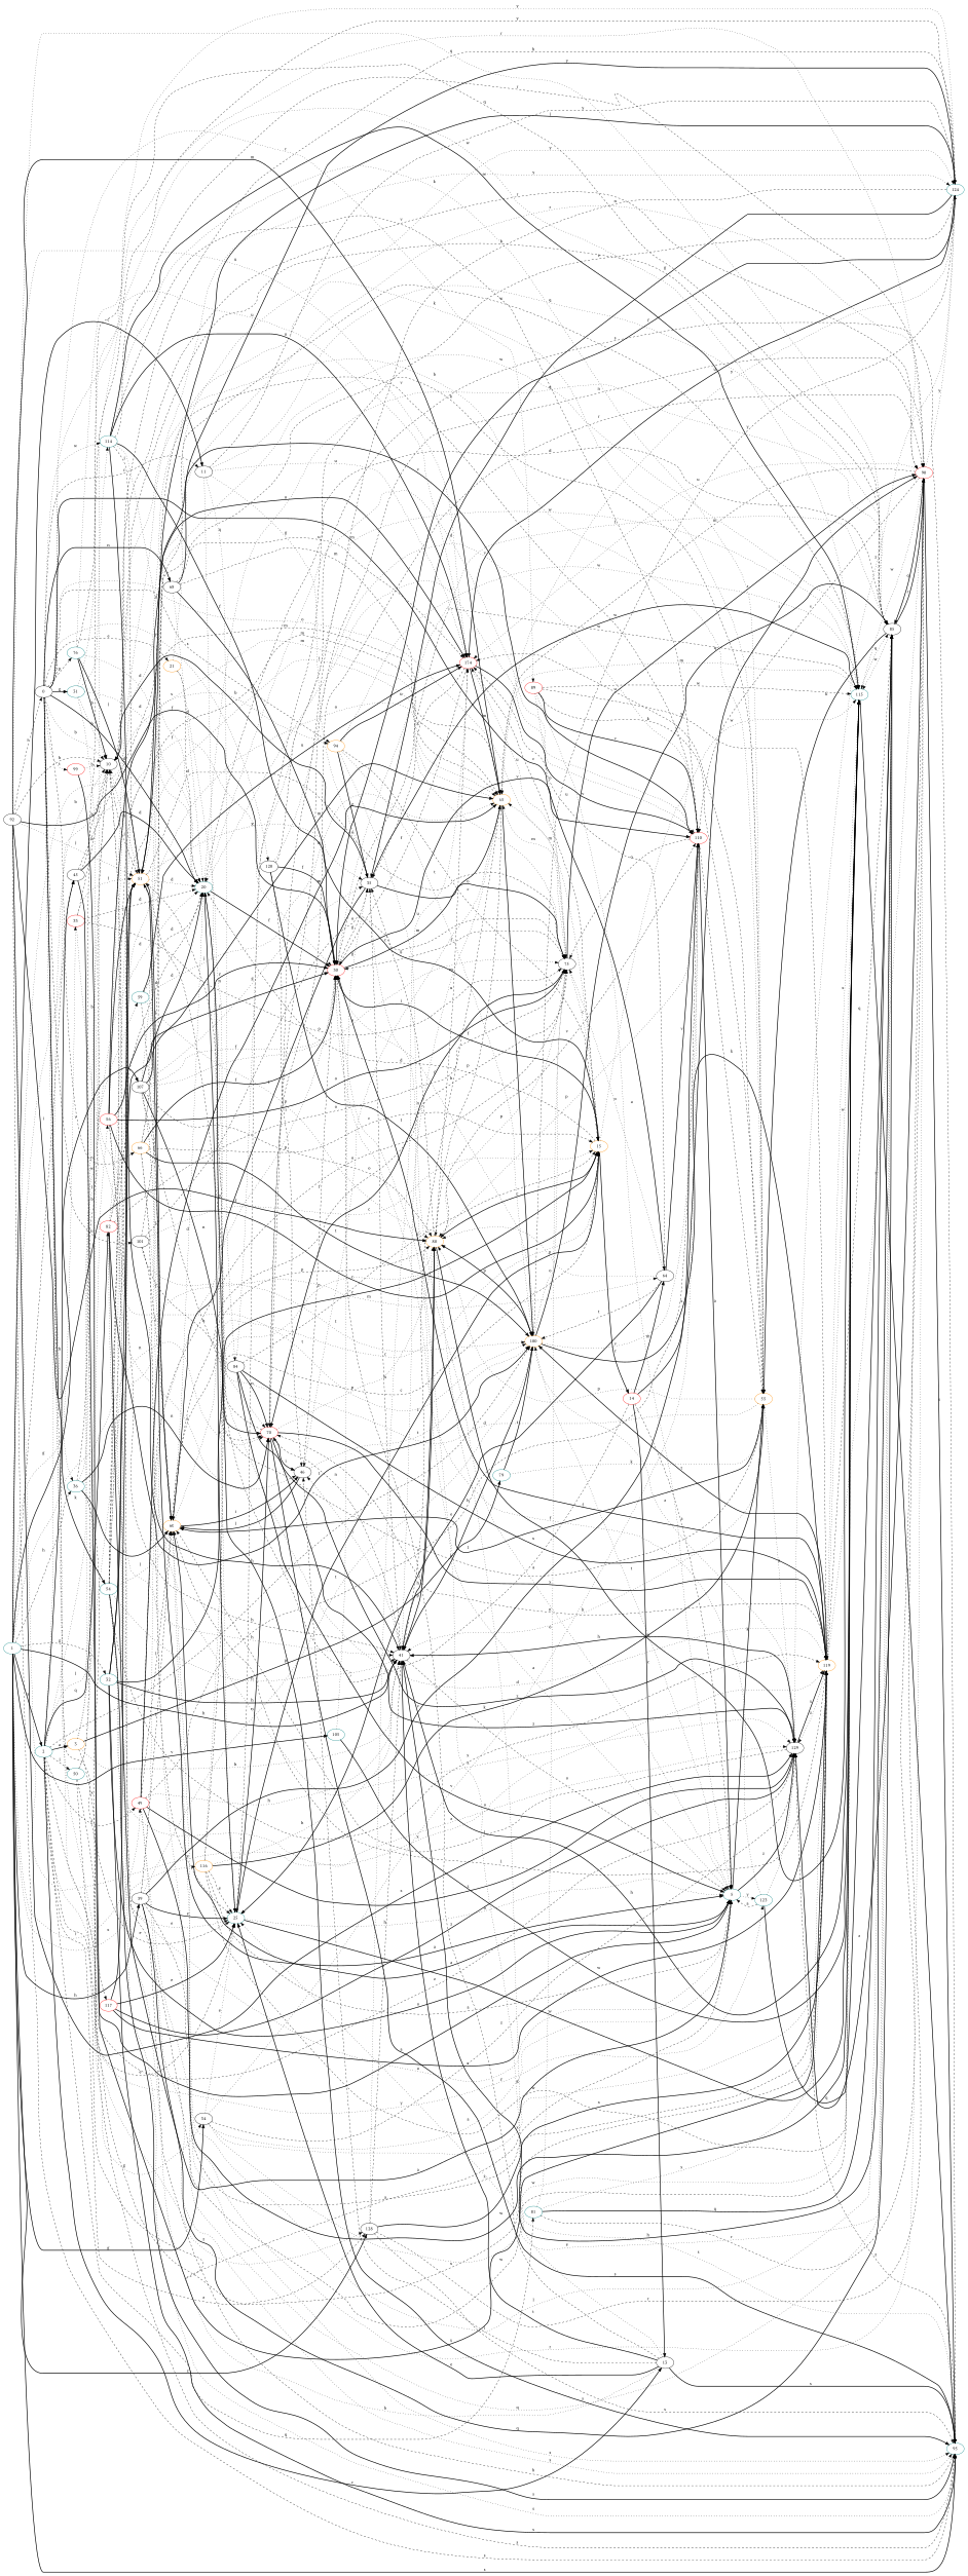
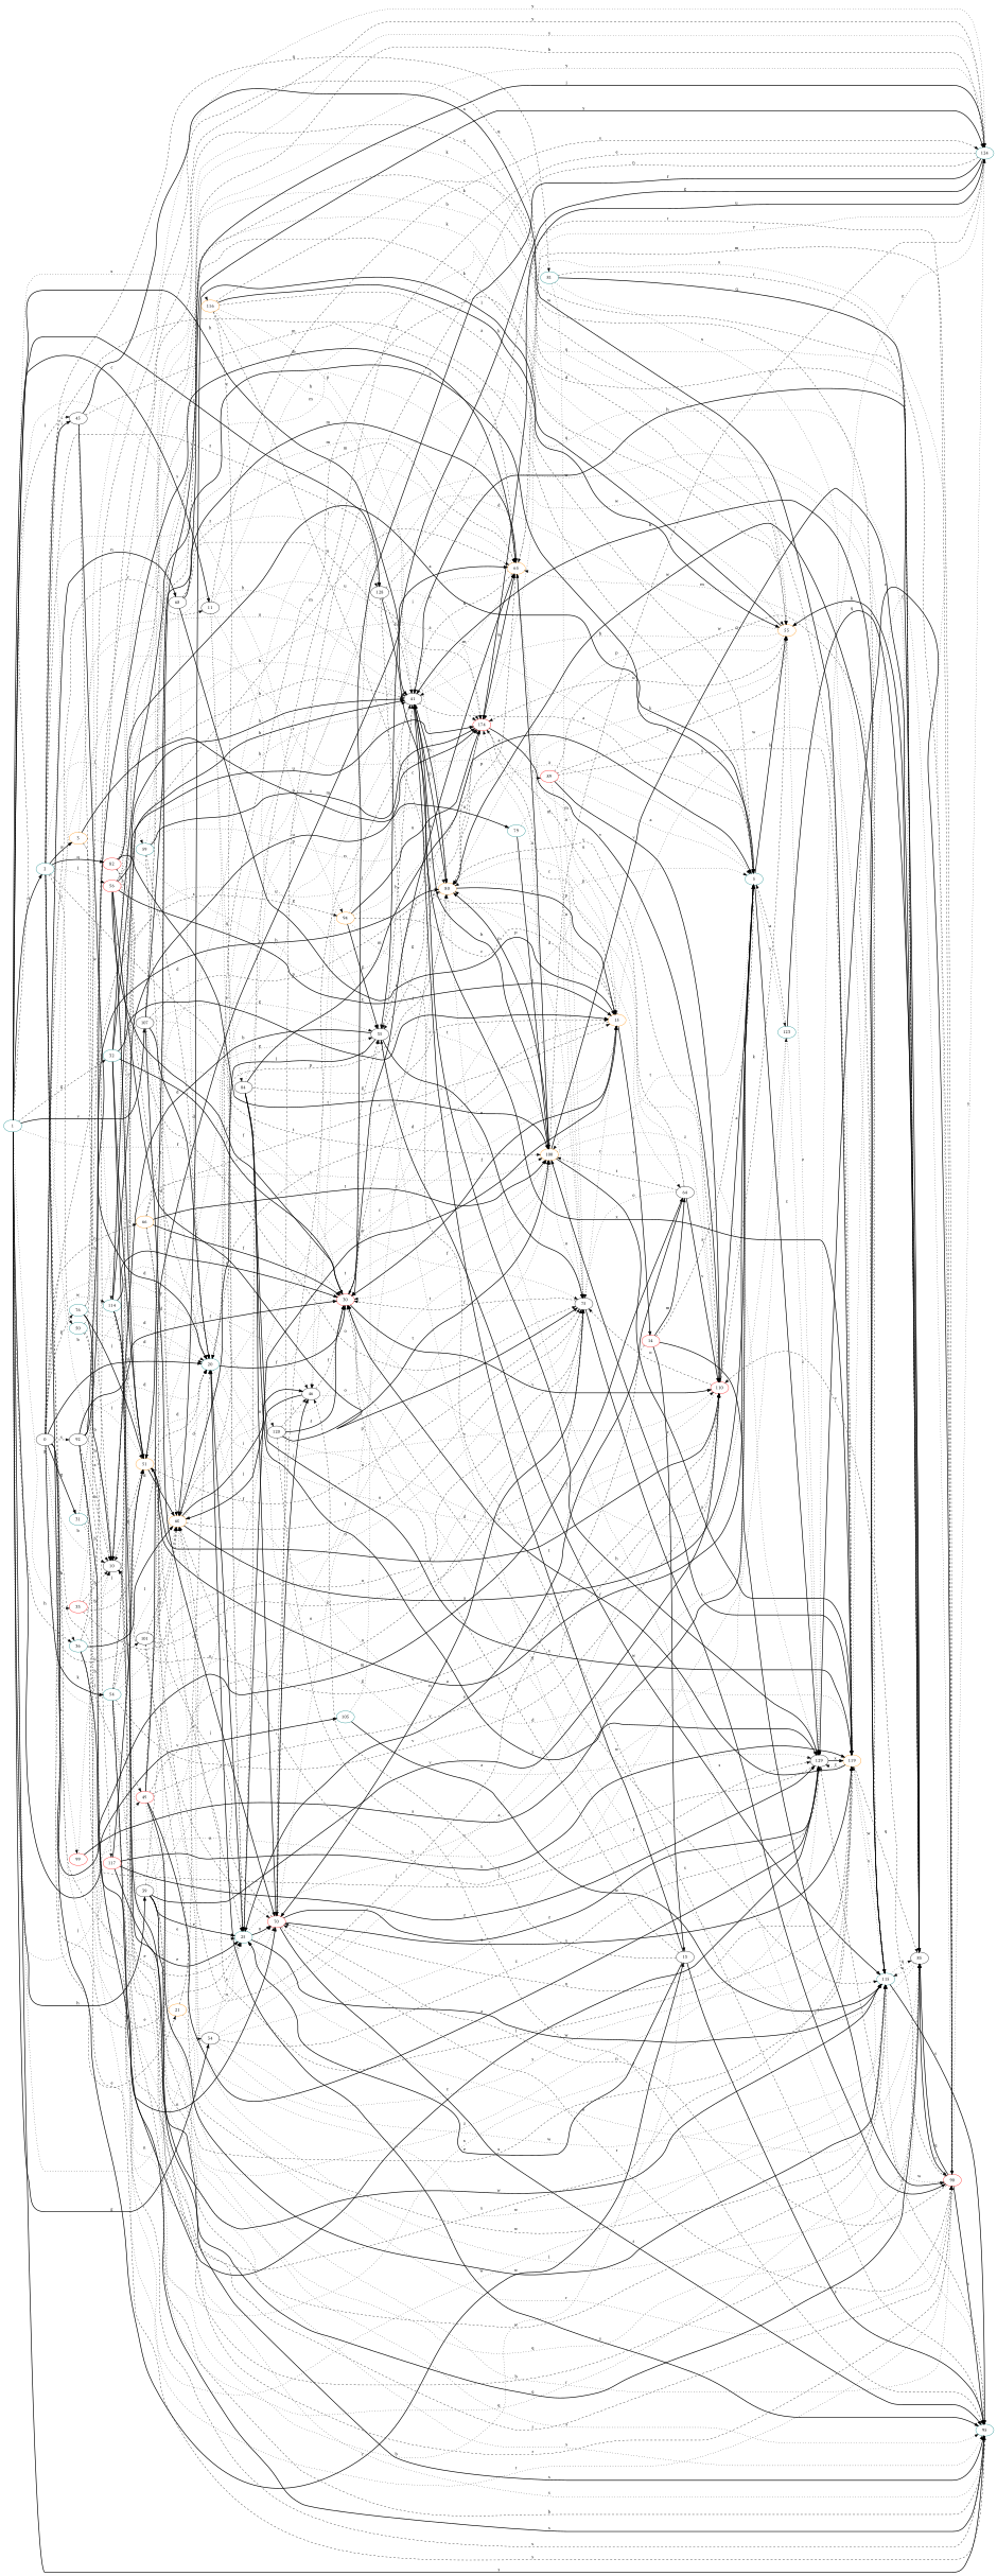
  strict digraph {
    fontname="PT Serif"
    rankdir=LR
    node [color=black fontname="PT Serif"]
    edge [fontname="PT Serif" style=dotted]
    0
    10
    11
    20 [color=teal]
    21 [color=darkorange]
    25 [color=teal]
    31 [color=teal]
    36 [color=teal]
    54 [color=teal]
    64
    66 [color=darkorange]
    68
    75
    76 [color=teal]
    89 [color=red]
    92
    94 [color=darkorange]
    99 [color=red]
    101
    n20 [color=red label=174]
    114 [color=teal]
    120
    123 [color=teal]
    128
    51 [color=darkorange]
    90 [color=red]
    35
    84
    85
    124 [color=teal]
    30 [color=red]
    95 [color=teal]
    110 [color=red]
    70 [color=red]
    5 [color=teal]
    15 [color=darkorange]
    115 [color=teal]
    100 [color=darkorange]
    60 [color=darkorange]
    41
    55 [color=darkorange]
    129
    65 [color=darkorange]
    119 [color=darkorange]
    80 [color=darkorange]
    46
    1 [color=teal]
    2 [color=teal]
    32 [color=teal]
    33 [color=red]
    34
    39
    45
    49 [color=red]
    105 [color=teal]
    107
    116 [color=darkorange]
    3 [color=darkorange]
    13
    50 [color=teal]
    56 [color=red]
    59 [color=teal]
    81 [color=teal]
    82 [color=red]
    79 [color=teal]
    117 [color=red]
    14 [color=red]
    0 -> 10 [label=b]
    0 -> 11 [label=c style=dashed]
    0 -> 20 [label=d style=bold]
    0 -> 21 [label=e style=dashed]
    0 -> 25 [label=e style=dashed]
    0 -> 31 [label=g style=bold]
    0 -> 36 [label=h]
    0 -> 54 [label=k style=bold]
    0 -> 64 [label=m style=bold]
    0 -> 66 [label=n style=dashed]
    0 -> 68 [label=n style=bold]
    0 -> 75 [label=o]
    0 -> 76 [label=p style=dashed]
    0 -> 89 [label=r]
-   92 -> 0 [label=s style=dashed]
+   0 -> 92 [label=s style=dashed]
    0 -> 94 [label=s style=dashed]
    0 -> 99 [label=t]
    0 -> 101 [label=u style=dashed]
    0 -> n20 [label=u]
    0 -> 114 [label=w]
    0 -> 120 [label=y]
    0 -> 123 [label=y]
    0 -> 128 [label=z]
    10 -> 51 [label=j style=dashed]
    10 -> 90 [label=r style=dashed]
    11 -> 25 [label=e]
    11 -> n20 [label=u]
    11 -> 35 [label=g]
    11 -> 84 [label=q]
    11 -> 85 [label=q]
    11 -> 124 [label=y style=dashed]
    20 -> 25 [label=e style=bold]
    20 -> 85 [label=q]
    20 -> 30 [label=f style=bold]
    20 -> 95 [label=s style=bold]
    20 -> 110 [label=v]
    21 -> 20 [label=d style=dashed]
    21 -> 90 [label=r]
    21 -> 70 [label=n]
    25 -> 70 [label=n style=bold]
    25 -> 5 [label=a]
    25 -> 15 [label=c style=bold]
    25 -> 115 [label=w style=bold]
    31 -> 10 [label=b]
    31 -> 20 [label=d]
    31 -> 90 [label=r]
    31 -> 115 [label=w]
    31 -> 100 [label=t]
    36 -> 10 [label=b]
    36 -> 124 [label=y style=dashed]
    36 -> 95 [label=s style=dashed]
    36 -> 70 [label=n style=bold]
    36 -> 60 [label=l style=bold]
    54 -> 25 [label=e]
    54 -> 75 [label=o]
    54 -> 51 [label=j style=dashed]
    54 -> 95 [label=s style=bold]
    54 -> 110 [label=v style=dashed]
    54 -> 60 [label=l]
    54 -> 41 [label=h]
    54 -> 55 [label=k]
    54 -> 129 [label=z]
    54 -> 65 [label=m style=dashed]
    54 -> 119 [label=x style=dashed]
    64 -> 25 [label=e style=bold]
    64 -> 75 [label=o]
    64 -> n20 [label=u style=dashed]
    64 -> 110 [label=v style=bold]
    64 -> 100 [label=t style=dashed]
    64 -> 80 [label=p]
    66 -> 25 [label=e style=dashed]
    66 -> 30 [label=f style=bold]
    66 -> 15 [label=c style=dashed]
    66 -> 115 [label=w]
    66 -> 100 [label=t style=bold]
    66 -> 60 [label=l]
    66 -> 55 [label=k style=dashed]
    68 -> 20 [label=d]
    68 -> n20 [label=u style=dashed]
    68 -> 124 [label=y style=bold]
    68 -> 15 [label=c style=bold]
    68 -> 65 [label=m style=dashed]
    75 -> n20 [label=u]
    75 -> 90 [label=r style=bold]
    75 -> 30 [label=f style=dashed]
    75 -> 70 [label=n style=bold]
    75 -> 15 [label=c]
    75 -> 65 [label=m]
    75 -> 80 [label=p]
    76 -> 10 [label=b style=bold]
    76 -> 20 [label=d]
    76 -> 51 [label=j style=bold]
    76 -> 85 [label=q style=dashed]
    76 -> 124 [label=y]
    89 -> 75 [label=o]
    89 -> 110 [label=v style=bold]
    89 -> 5 [label=a]
    89 -> 115 [label=w style=dashed]
    89 -> 55 [label=k style=dashed]
    89 -> 119 [label=x style=dashed]
    92 -> 10 [label=b style=dashed]
    92 -> n20 [label=u]
    92 -> 51 [label=j]
    92 -> 85 [label=q]
    92 -> 30 [label=f style=bold]
    92 -> 95 [label=s style=dashed]
    92 -> 129 [label=z style=bold]
    92 -> 65 [label=m style=bold]
    92 -> 119 [label=x]
    92 -> 80 [label=p style=bold]
    94 -> n20 [label=u style=bold]
    94 -> 35 [label=g style=bold]
    94 -> 5 [label=a]
    94 -> 15 [label=c style=dashed]
    94 -> 115 [label=w]
    94 -> 100 [label=t]
    99 -> 10 [label=b]
    99 -> 5 [label=a style=bold]
    101 -> 75 [label=o style=dashed]
    101 -> 70 [label=n style=dashed]
    101 -> 15 [label=c]
    101 -> 115 [label=w style=dashed]
    101 -> 100 [label=t]
    101 -> 60 [label=l style=dashed]
    n20 -> 35 [label=g style=dashed]
    n20 -> 30 [label=f style=dashed]
    n20 -> 110 [label=v style=bold]
    n20 -> 15 [label=c style=dashed]
    n20 -> 65 [label=m style=bold]
    114 -> 20 [label=d]
    114 -> n20 [label=u style=bold]
    114 -> 51 [label=j style=dashed]
    114 -> 90 [label=r style=dashed]
    114 -> 30 [label=f style=bold]
    114 -> 110 [label=v style=dashed]
    114 -> 115 [label=w style=bold]
    114 -> 41 [label=h style=bold]
    114 -> 55 [label=k]
    120 -> 30 [label=f style=bold]
    120 -> 95 [label=s style=dashed]
    120 -> 110 [label=v]
    120 -> 100 [label=t style=bold]
    120 -> 46 [label=i style=dashed]
    123 -> 85 [label=q style=bold]
    123 -> 30 [label=f]
    123 -> 5 [label=a style=dashed]
    123 -> 129 [label=z]
    128 -> n20 [label=u]
    128 -> 90 [label=r style=dashed]
    128 -> 95 [label=s style=dashed]
    128 -> 41 [label=h style=dashed]
    128 -> 119 [label=x style=bold]
    51 -> 10 [label=b]
    51 -> 20 [label=d]
    51 -> 75 [label=o style=dashed]
    51 -> 35 [label=g]
    51 -> 95 [label=s]
    51 -> 110 [label=v style=bold]
    51 -> 5 [label=a style=bold]
    51 -> 60 [label=l style=bold]
    90 -> n20 [label=u]
    90 -> 85 [label=q style=bold]
    90 -> 124 [label=y]
    90 -> 95 [label=s style=bold]
    90 -> 110 [label=v style=dashed]
    90 -> 70 [label=n style=dashed]
    90 -> 115 [label=w]
    90 -> 129 [label=z style=bold]
    90 -> 65 [label=m style=dashed]
    35 -> 10 [label=b style=bold]
    35 -> 75 [label=o style=bold]
    35 -> 115 [label=w style=bold]
    35 -> 60 [label=l style=bold]
    35 -> 41 [label=h style=dashed]
    84 -> 70 [label=n style=bold]
    84 -> 5 [label=a style=bold]
    84 -> 15 [label=c style=dashed]
    84 -> 115 [label=w]
    84 -> 129 [label=z style=bold]
    84 -> 119 [label=x style=bold]
    85 -> 10 [label=b style=dashed]
    85 -> 20 [label=d style=dashed]
    85 -> 25 [label=e]
    85 -> 90 [label=r style=bold]
    85 -> 30 [label=f]
    85 -> 115 [label=w]
    85 -> 60 [label=l]
    85 -> 41 [label=h style=bold]
    85 -> 55 [label=k style=bold]
    124 -> 10 [label=b style=dashed]
    124 -> 25 [label=e style=dashed]
    124 -> n20 [label=u style=bold]
    124 -> 51 [label=j style=bold]
    124 -> 35 [label=g style=bold]
    124 -> 30 [label=f style=bold]
    124 -> 70 [label=n style=dashed]
    124 -> 129 [label=z]
    30 -> 35 [label=g style=dashed]
    30 -> 110 [label=v style=bold]
    30 -> 5 [label=a]
    30 -> 115 [label=w style=dashed]
    30 -> 65 [label=m style=bold]
    95 -> 10 [label=b style=dashed]
    95 -> 129 [label=z style=dashed]
    110 -> 20 [label=d]
    110 -> 75 [label=o style=dashed]
    110 -> 5 [label=a style=bold]
    110 -> 55 [label=k style=dashed]
    110 -> 80 [label=p]
    70 -> 51 [label=j style=dashed]
    70 -> 90 [label=r style=dashed]
    70 -> 95 [label=s style=bold]
    70 -> 129 [label=z style=bold]
    70 -> 119 [label=x style=bold]
    70 -> 80 [label=p]
    70 -> 46 [label=i style=bold]
    5 -> 123 [label=y]
    5 -> 100 [label=t]
    5 -> 55 [label=k style=bold]
    5 -> 129 [label=z style=bold]
    15 -> 20 [label=d style=dashed]
    15 -> 30 [label=f style=bold]
    15 -> 115 [label=w]
    15 -> 65 [label=m]
    15 -> 14 [label=c style=bold]
    115 -> 85 [label=q]
    115 -> 95 [label=s style=bold]
    115 -> 41 [label=h style=bold]
    115 -> 65 [label=m]
    115 -> 119 [label=x]
    100 -> 75 [label=o]
    100 -> 85 [label=q style=bold]
    100 -> 124 [label=y style=dashed]
    100 -> 30 [label=f]
    100 -> 110 [label=v]
    100 -> 41 [label=h style=bold]
    100 -> 129 [label=z]
    100 -> 119 [label=x style=bold]
    100 -> 80 [label=p style=bold]
    60 -> 20 [label=d]
    60 -> 75 [label=o style=dashed]
    60 -> 90 [label=r]
    60 -> 5 [label=a style=bold]
    60 -> 15 [label=c]
    60 -> 80 [label=p style=dashed]
    60 -> 46 [label=i style=bold]
    41 -> 70 [label=n style=dashed]
    41 -> 5 [label=a style=dashed]
    41 -> 65 [label=m]
    41 -> 80 [label=p style=bold]
    41 -> 46 [label=i]
    55 -> 10 [label=b]
    55 -> 20 [label=d]
    55 -> n20 [label=u style=dashed]
    55 -> 60 [label=l style=bold]
    55 -> 41 [label=h]
    55 -> 129 [label=z]
    55 -> 80 [label=p]
    129 -> 60 [label=l style=dashed]
    129 -> 41 [label=h style=bold]
    129 -> 119 [label=x style=bold]
    65 -> 51 [label=j]
    65 -> 124 [label=y]
    65 -> 100 [label=t style=bold]
    65 -> 41 [label=h style=dashed]
    65 -> 80 [label=p style=dashed]
    65 -> 46 [label=i]
    119 -> 20 [label=d]
    119 -> 90 [label=r]
    119 -> 85 [label=q style=dashed]
    119 -> 30 [label=f style=bold]
    119 -> 70 [label=n style=dashed]
    119 -> 115 [label=w]
    119 -> 100 [label=t style=bold]
    119 -> 60 [label=l style=dashed]
    119 -> 129 [label=z]
    80 -> n20 [label=u style=dashed]
    80 -> 35 [label=g style=dashed]
    80 -> 95 [label=s]
    80 -> 110 [label=v style=dashed]
    80 -> 15 [label=c style=bold]
    80 -> 115 [label=w style=bold]
    80 -> 41 [label=h style=bold]
    46 -> 30 [label=f style=dashed]
    46 -> 100 [label=t]
    46 -> 60 [label=l style=bold]
    1 -> 11 [label=c style=bold]
    1 -> 36 [label=h style=dashed]
    1 -> 94 [label=s]
    1 -> 128 [label=z style=bold]
    1 -> 30 [label=f]
    1 -> 95 [label=s style=bold]
    1 -> 70 [label=n]
    1 -> 41 [label=h style=bold]
    1 -> 2 [label=a style=bold]
    1 -> 32 [label=g style=dashed]
    1 -> 33 [label=g]
    1 -> 34 [label=g style=bold]
    1 -> 39 [label=h style=bold]
    1 -> 45 [label=i style=dashed]
    1 -> 49 [label=j]
    1 -> 105 [label=v style=bold]
    1 -> 107 [label=v style=bold]
    1 -> 116 [label=x]
    2 -> 10 [label=b]
    2 -> 25 [label=e style=dashed]
    2 -> 128 [label=z style=dashed]
    2 -> 5 [label=a style=dashed]
    2 -> 100 [label=t style=dashed]
    2 -> 34 [label=g]
    2 -> 45 [label=i style=bold]
    2 -> 49 [label=j style=dashed]
    2 -> 3 [label=a style=bold]
    2 -> 13 [label=c style=bold]
    2 -> 50 [label=j style=dashed]
    2 -> 56 [label=l]
    2 -> 59 [label=l]
    2 -> 81 [label=q style=dashed]
    2 -> 82 [label=q style=bold]
    32 -> 51 [label=j style=bold]
    32 -> 30 [label=f style=bold]
    32 -> 95 [label=s style=bold]
    32 -> 5 [label=a style=bold]
    32 -> 15 [label=c style=bold]
    32 -> 41 [label=h style=bold]
    33 -> 10 [label=b style=dashed]
    33 -> 20 [label=d style=dashed]
    33 -> 75 [label=o style=dashed]
    33 -> 51 [label=j]
    33 -> 46 [label=i]
    34 -> 25 [label=e]
    34 -> 110 [label=v]
    34 -> 5 [label=a]
    34 -> 115 [label=w]
    34 -> 129 [label=z style=dashed]
    34 -> 119 [label=x]
    39 -> 25 [label=e style=bold]
    39 -> 85 [label=q style=bold]
    39 -> 30 [label=f]
    39 -> 110 [label=v style=bold]
    39 -> 115 [label=w style=dashed]
    39 -> 100 [label=t]
    39 -> 60 [label=l style=dashed]
    39 -> 119 [label=x style=dashed]
    45 -> 10 [label=b style=dashed]
    45 -> 20 [label=d style=bold]
    45 -> 65 [label=m style=dashed]
    45 -> 119 [label=x style=bold]
    49 -> 75 [label=o style=dashed]
    49 -> 85 [label=q]
    49 -> 95 [label=s]
    49 -> 110 [label=v style=dashed]
    49 -> 115 [label=w style=bold]
    49 -> 60 [label=l style=dashed]
    49 -> 41 [label=h]
    49 -> 129 [label=z style=bold]
    49 -> 65 [label=m style=bold]
    105 -> 35 [label=g]
    105 -> 115 [label=w style=bold]
    107 -> 20 [label=d style=bold]
    107 -> 75 [label=o]
    107 -> 35 [label=g]
    107 -> 124 [label=y]
    107 -> 30 [label=f]
    107 -> 70 [label=n style=bold]
    107 -> 60 [label=l]
    107 -> 55 [label=k style=dashed]
    107 -> 129 [label=z]
    107 -> 65 [label=m style=bold]
    107 -> 80 [label=p style=dashed]
    116 -> 25 [label=e style=dashed]
    116 -> 5 [label=a style=dashed]
    116 -> 15 [label=c style=dashed]
    116 -> 115 [label=w style=dashed]
    116 -> 41 [label=h]
    116 -> 55 [label=k style=bold]
    116 -> 80 [label=p]
    3 -> 64 [label=m]
    3 -> 114 [label=w]
    3 -> 41 [label=h]
    3 -> 79 [label=p style=bold]
    3 -> 117 [label=x style=dashed]
    13 -> 10 [label=b]
    13 -> 25 [label=e style=bold]
    13 -> 35 [label=g]
    13 -> 30 [label=f style=dashed]
    13 -> 95 [label=s style=bold]
    13 -> 41 [label=t style=bold]
    13 -> 46 [label=i style=dashed]
    50 -> 10 [label=b style=dashed]
    50 -> 20 [label=d]
    50 -> 129 [label=z style=dashed]
    50 -> 119 [label=x style=dashed]
    56 -> 75 [label=o style=bold]
    56 -> n20 [label=u style=bold]
    56 -> 51 [label=j style=bold]
    56 -> 124 [label=y]
    56 -> 30 [label=f style=bold]
    56 -> 95 [label=s]
    56 -> 5 [label=a]
    56 -> 15 [label=c style=bold]
    56 -> 41 [label=h style=dashed]
    59 -> 20 [label=d style=dashed]
    59 -> n20 [label=u style=bold]
    59 -> 60 [label=l style=dashed]
    59 -> 65 [label=m]
    59 -> 80 [label=p]
    81 -> 75 [label=o]
    81 -> 90 [label=r style=dashed]
    81 -> 85 [label=q style=bold]
    81 -> 119 [label=x]
    82 -> 20 [label=d style=dashed]
    82 -> 75 [label=o style=dashed]
    82 -> 51 [label=j]
    82 -> 5 [label=a style=bold]
    82 -> 100 [label=t style=bold]
    82 -> 41 [label=h]
    82 -> 65 [label=m]
    79 -> 100 [label=t style=bold]
    79 -> 55 [label=k]
    117 -> 25 [label=e style=bold]
    117 -> 51 [label=j style=bold]
    117 -> 129 [label=z style=bold]
    117 -> 119 [label=x style=bold]
    14 -> 64 [label=m style=bold]
    14 -> 51 [label=j style=dashed]
    14 -> 90 [label=r style=bold]
    14 -> 5 [label=a style=dashed]
    14 -> 13 [label=c style=bold]
  }
